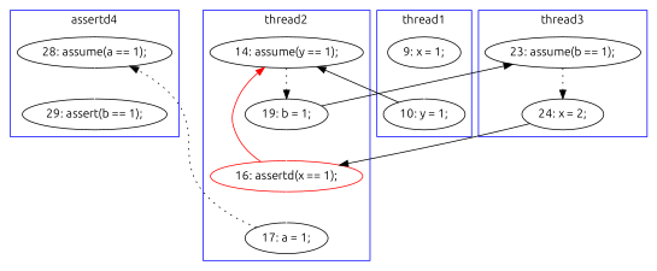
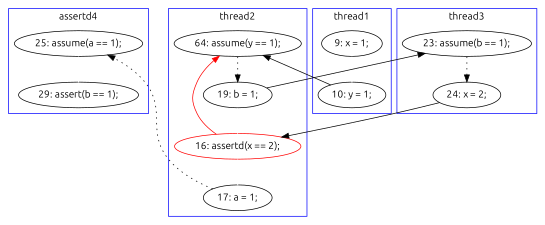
  digraph {
    fontname=Ubuntu
    node [fontname=Ubuntu]
    edge [color=black fontname=Ubuntu style=solid]
-   n1 [label="28: assume(a == 1);"]
+   n1 [label="25: assume(a == 1);"]
    n2 [label="29: assert(b == 1);"]
    n3 [label="9: x = 1;"]
    n4 [label="10: y = 1;"]
    n5 [label="23: assume(b == 1);"]
    n6 [label="24: x = 2;"]
    n7 [label="19: b = 1;"]
-   n8 [color=red label="16: assertd(x == 1);"]
-   n9 [label="14: assume(y == 1);"]
+   n8 [color=red label="16: assertd(x == 2);"]
+   n9 [label="64: assume(y == 1);"]
    n10 [label="17: a = 1;"]
    subgraph cluster_1 {
      color=blue
      label=assertd4
      n1
      n2
    }
    subgraph cluster_2 {
      color=blue
      label=thread1
      n3
      n4
    }
    subgraph cluster_3 {
      color=blue
      label=thread3
      n5
      n6
    }
    subgraph cluster_4 {
      color=blue
      label=thread2
      n7
      n8
      n9
      n10
    }
    n1 -> n2 [color=white]
    n3 -> n4 [color=white]
    n4 -> n9 [constraint=false]
    n5 -> n6 [style=dotted]
    n6 -> n8 [constraint=false]
    n7 -> n5 [constraint=false]
    n7 -> n8 [color=white]
    n8 -> n9 [color=red constraint=false]
    n8 -> n10 [color=white]
    n9 -> n7 [style=dotted]
    n10 -> n1 [constraint=false style=dotted]
  }
